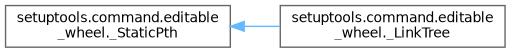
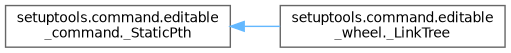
  digraph {
    rankdir=LR
    node [color=grey40 fillcolor=white fontname=Helvetica fontsize=10 shape=box style=filled]
-   n1 [height=0.2 label="setuptools.command.editable\l_wheel._StaticPth" width=0.4]
+   n1 [height=0.2 label="setuptools.command.editable\l_command._StaticPth" width=0.4]
    n2 [height=0.2 label="setuptools.command.editable\l_wheel._LinkTree" width=0.4]
    n1 -> n2 [color=steelblue1 dir=back fontname=Helvetica fontsize=10 labelfontname=Helvetica labelfontsize=10 style=solid]
  }
